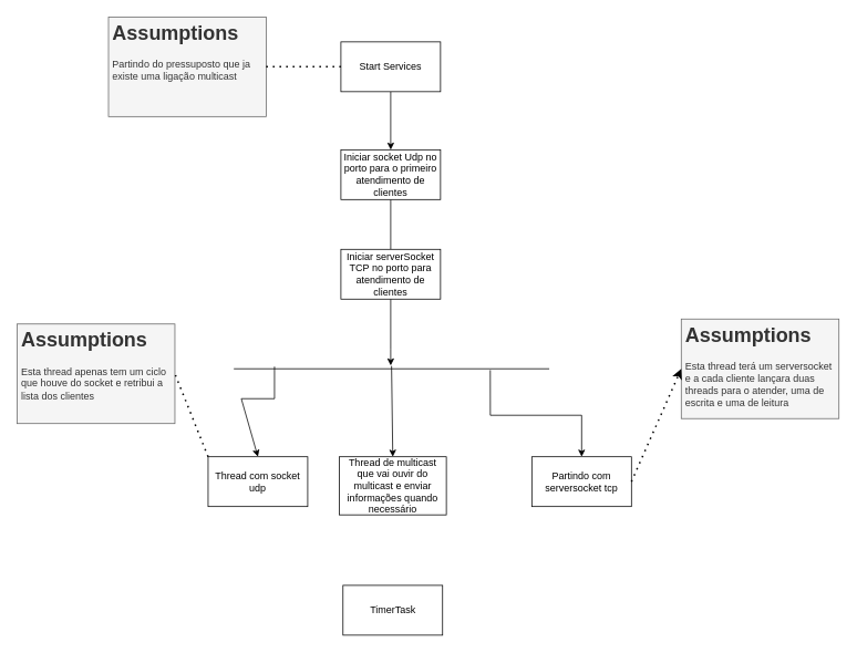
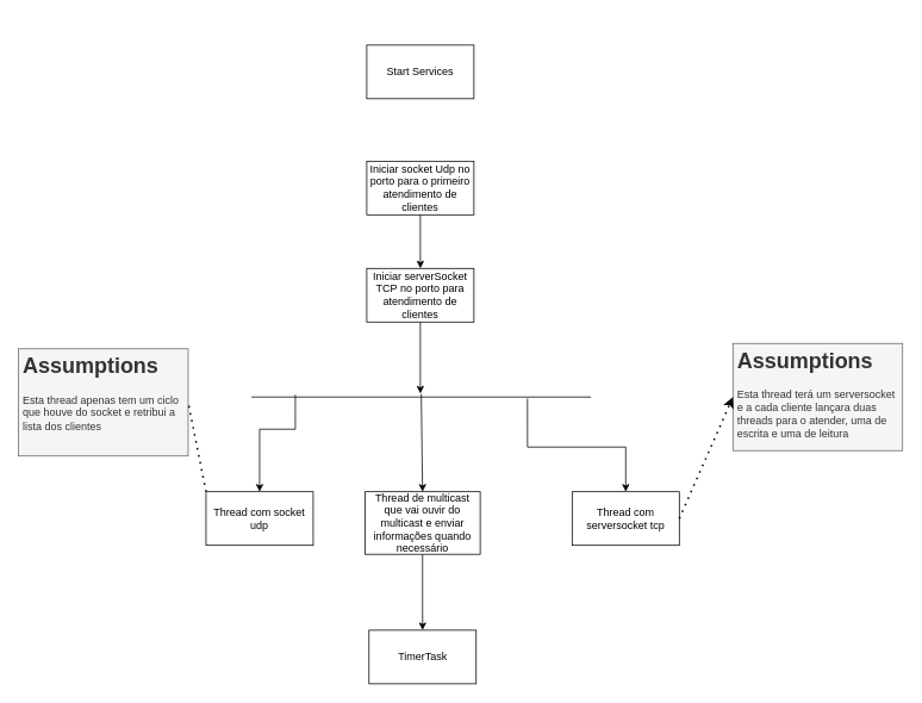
  <mxCell id="0" />
  <mxCell id="1" parent="0" />
- <mxCell id="2" value="" style="edgeStyle=orthogonalEdgeStyle;rounded=0;orthogonalLoop=1;jettySize=auto;html=1;" parent="1" source="3" target="8" edge="1"><mxGeometry relative="1" as="geometry" /></mxCell>
  <mxCell id="3" value="Start Services" style="rounded=0;whiteSpace=wrap;html=1;" parent="1" vertex="1"><mxGeometry x="410" y="50" width="120" height="60" as="geometry" /></mxCell>
- <mxCell id="4" value="&lt;h1&gt;Assumptions&lt;/h1&gt;&lt;div&gt;Partindo do pressuposto que ja existe uma ligação multicast&lt;/div&gt;" style="text;html=1;spacing=5;spacingTop=-20;whiteSpace=wrap;overflow=hidden;rounded=0;fillColor=#f5f5f5;fontColor=#333333;strokeColor=#666666;" parent="1" vertex="1"><mxGeometry x="130" y="20" width="190" height="120" as="geometry" /></mxCell>
- <mxCell id="5" value="" style="endArrow=none;dashed=1;html=1;dashPattern=1 3;strokeWidth=2;rounded=0;exitX=0;exitY=0.5;exitDx=0;exitDy=0;" parent="1" source="3" target="4" edge="1"><mxGeometry width="50" height="50" relative="1" as="geometry"><mxPoint x="500" y="400" as="sourcePoint" /><mxPoint x="550" y="350" as="targetPoint" /></mxGeometry></mxCell>
  <mxCell id="6" value="" style="line;strokeWidth=1;fillColor=none;align=left;verticalAlign=middle;spacingTop=-1;spacingLeft=3;spacingRight=3;rotatable=0;labelPosition=right;points=[];portConstraint=eastwest;strokeColor=inherit;" parent="1" vertex="1"><mxGeometry x="281" y="440" width="380" height="8" as="geometry" /></mxCell>
- <mxCell id="7" value="" style="edgeStyle=orthogonalEdgeStyle;rounded=0;orthogonalLoop=1;jettySize=auto;html=1;endArrow=none;" parent="1" source="8" target="10" edge="1"><mxGeometry relative="1" as="geometry" /></mxCell>
+ <mxCell id="7" value="" style="edgeStyle=orthogonalEdgeStyle;rounded=0;orthogonalLoop=1;jettySize=auto;html=1;" parent="1" source="8" target="10" edge="1"><mxGeometry relative="1" as="geometry" /></mxCell>
  <mxCell id="8" value="Iniciar socket Udp no porto para o primeiro atendimento de clientes" style="rounded=0;whiteSpace=wrap;html=1;" parent="1" vertex="1"><mxGeometry x="410" y="180" width="120" height="60" as="geometry" /></mxCell>
  <mxCell id="9" value="" style="edgeStyle=orthogonalEdgeStyle;rounded=0;orthogonalLoop=1;jettySize=auto;html=1;" parent="1" source="10" target="6" edge="1"><mxGeometry relative="1" as="geometry"><Array as="points"><mxPoint x="470" y="420" /><mxPoint x="470" y="420" /></Array></mxGeometry></mxCell>
  <mxCell id="10" value="Iniciar serverSocket TCP no porto para atendimento de clientes" style="rounded=0;whiteSpace=wrap;html=1;" parent="1" vertex="1"><mxGeometry x="410" y="300" width="120" height="60" as="geometry" /></mxCell>
- <mxCell id="11" value="Thread com socket udp" style="rounded=0;whiteSpace=wrap;html=1;" parent="1" vertex="1"><mxGeometry x="250" y="550" width="120" height="60" as="geometry" /></mxCell>
+ <mxCell id="11" value="Thread com socket udp" style="rounded=0;whiteSpace=wrap;html=1;" parent="1" vertex="1"><mxGeometry x="230" y="550" width="120" height="60" as="geometry" /></mxCell>
  <mxCell id="12" value="" style="endArrow=classic;html=1;rounded=0;entryX=0.5;entryY=0;entryDx=0;entryDy=0;exitX=0.129;exitY=0.168;exitDx=0;exitDy=0;exitPerimeter=0;" parent="1" source="6" target="11" edge="1"><mxGeometry width="50" height="50" relative="1" as="geometry"><mxPoint x="330" y="450" as="sourcePoint" /><mxPoint x="550" y="390" as="targetPoint" /><Array as="points"><mxPoint x="330" y="480" /><mxPoint x="290" y="480" /></Array></mxGeometry></mxCell>
  <mxCell id="13" value="&lt;h1 style=&quot;color: rgb(51, 51, 51);&quot;&gt;Assumptions&lt;/h1&gt;&lt;h1&gt;&lt;div style=&quot;color: rgb(51, 51, 51); font-size: 12px; font-weight: 400;&quot;&gt;Esta thread apenas tem um ciclo que houve do socket e retribui a lista dos clientes&lt;/div&gt;&lt;/h1&gt;" style="text;html=1;strokeColor=#666666;fillColor=#f5f5f5;spacing=5;spacingTop=-20;whiteSpace=wrap;overflow=hidden;rounded=0;fontColor=#333333;" parent="1" vertex="1"><mxGeometry x="20" y="390" width="190" height="120" as="geometry" /></mxCell>
- <mxCell id="14" value="Partindo com serversocket tcp" style="rounded=0;whiteSpace=wrap;html=1;" parent="1" vertex="1"><mxGeometry x="640" y="550" width="120" height="60" as="geometry" /></mxCell>
+ <mxCell id="14" value="Thread com serversocket tcp" style="rounded=0;whiteSpace=wrap;html=1;" parent="1" vertex="1"><mxGeometry x="640" y="550" width="120" height="60" as="geometry" /></mxCell>
  <mxCell id="15" value="" style="endArrow=classic;html=1;rounded=0;entryX=0.5;entryY=0;entryDx=0;entryDy=0;exitX=0.813;exitY=0.696;exitDx=0;exitDy=0;exitPerimeter=0;" parent="1" source="6" target="14" edge="1"><mxGeometry width="50" height="50" relative="1" as="geometry"><mxPoint x="500" y="430" as="sourcePoint" /><mxPoint x="550" y="380" as="targetPoint" /><Array as="points"><mxPoint x="590" y="500" /><mxPoint x="700" y="500" /></Array></mxGeometry></mxCell>
  <mxCell id="16" value="&lt;h1 style=&quot;color: rgb(51, 51, 51);&quot;&gt;Assumptions&lt;/h1&gt;&lt;h1&gt;&lt;div style=&quot;color: rgb(51, 51, 51); font-size: 12px; font-weight: 400;&quot;&gt;Esta thread terá um serversocket e a cada cliente lançara duas threads para o atender, uma de escrita e uma de leitura&lt;/div&gt;&lt;/h1&gt;" style="text;html=1;strokeColor=#666666;fillColor=#f5f5f5;spacing=5;spacingTop=-20;whiteSpace=wrap;overflow=hidden;rounded=0;fontColor=#333333;" parent="1" vertex="1"><mxGeometry x="820" y="384" width="190" height="120" as="geometry" /></mxCell>
  <mxCell id="17" value="" style="endArrow=none;dashed=1;html=1;dashPattern=1 3;strokeWidth=2;rounded=0;exitX=0;exitY=0;exitDx=0;exitDy=0;entryX=1;entryY=0.5;entryDx=0;entryDy=0;" parent="1" source="11" target="13" edge="1"><mxGeometry width="50" height="50" relative="1" as="geometry"><mxPoint x="500" y="430" as="sourcePoint" /><mxPoint x="550" y="380" as="targetPoint" /></mxGeometry></mxCell>
  <mxCell id="18" value="" style="endArrow=classic;dashed=1;html=1;dashPattern=1 3;strokeWidth=2;rounded=0;entryX=0;entryY=0.5;entryDx=0;entryDy=0;exitX=1;exitY=0.5;exitDx=0;exitDy=0;" parent="1" source="14" target="16" edge="1"><mxGeometry width="50" height="50" relative="1" as="geometry"><mxPoint x="500" y="430" as="sourcePoint" /><mxPoint x="550" y="380" as="targetPoint" /></mxGeometry></mxCell>
+ <mxCell id="19" value="" style="edgeStyle=orthogonalEdgeStyle;rounded=0;orthogonalLoop=1;jettySize=auto;html=1;" parent="1" source="20" target="22" edge="1"><mxGeometry relative="1" as="geometry" /></mxCell>
  <mxCell id="20" value="Thread de multicast que vai ouvir do multicast e enviar informações quando necessário" style="rounded=0;whiteSpace=wrap;html=1;" parent="1" vertex="1"><mxGeometry x="408" y="550" width="129" height="70" as="geometry" /></mxCell>
  <mxCell id="21" value="" style="endArrow=classic;html=1;rounded=0;entryX=0.5;entryY=0;entryDx=0;entryDy=0;exitX=0.5;exitY=0.071;exitDx=0;exitDy=0;exitPerimeter=0;" parent="1" source="6" target="20" edge="1"><mxGeometry width="50" height="50" relative="1" as="geometry"><mxPoint x="500" y="430" as="sourcePoint" /><mxPoint x="550" y="380" as="targetPoint" /></mxGeometry></mxCell>
  <mxCell id="22" value="TimerTask" style="whiteSpace=wrap;html=1;rounded=0;" parent="1" vertex="1"><mxGeometry x="412.5" y="705" width="120" height="60" as="geometry" /></mxCell>
